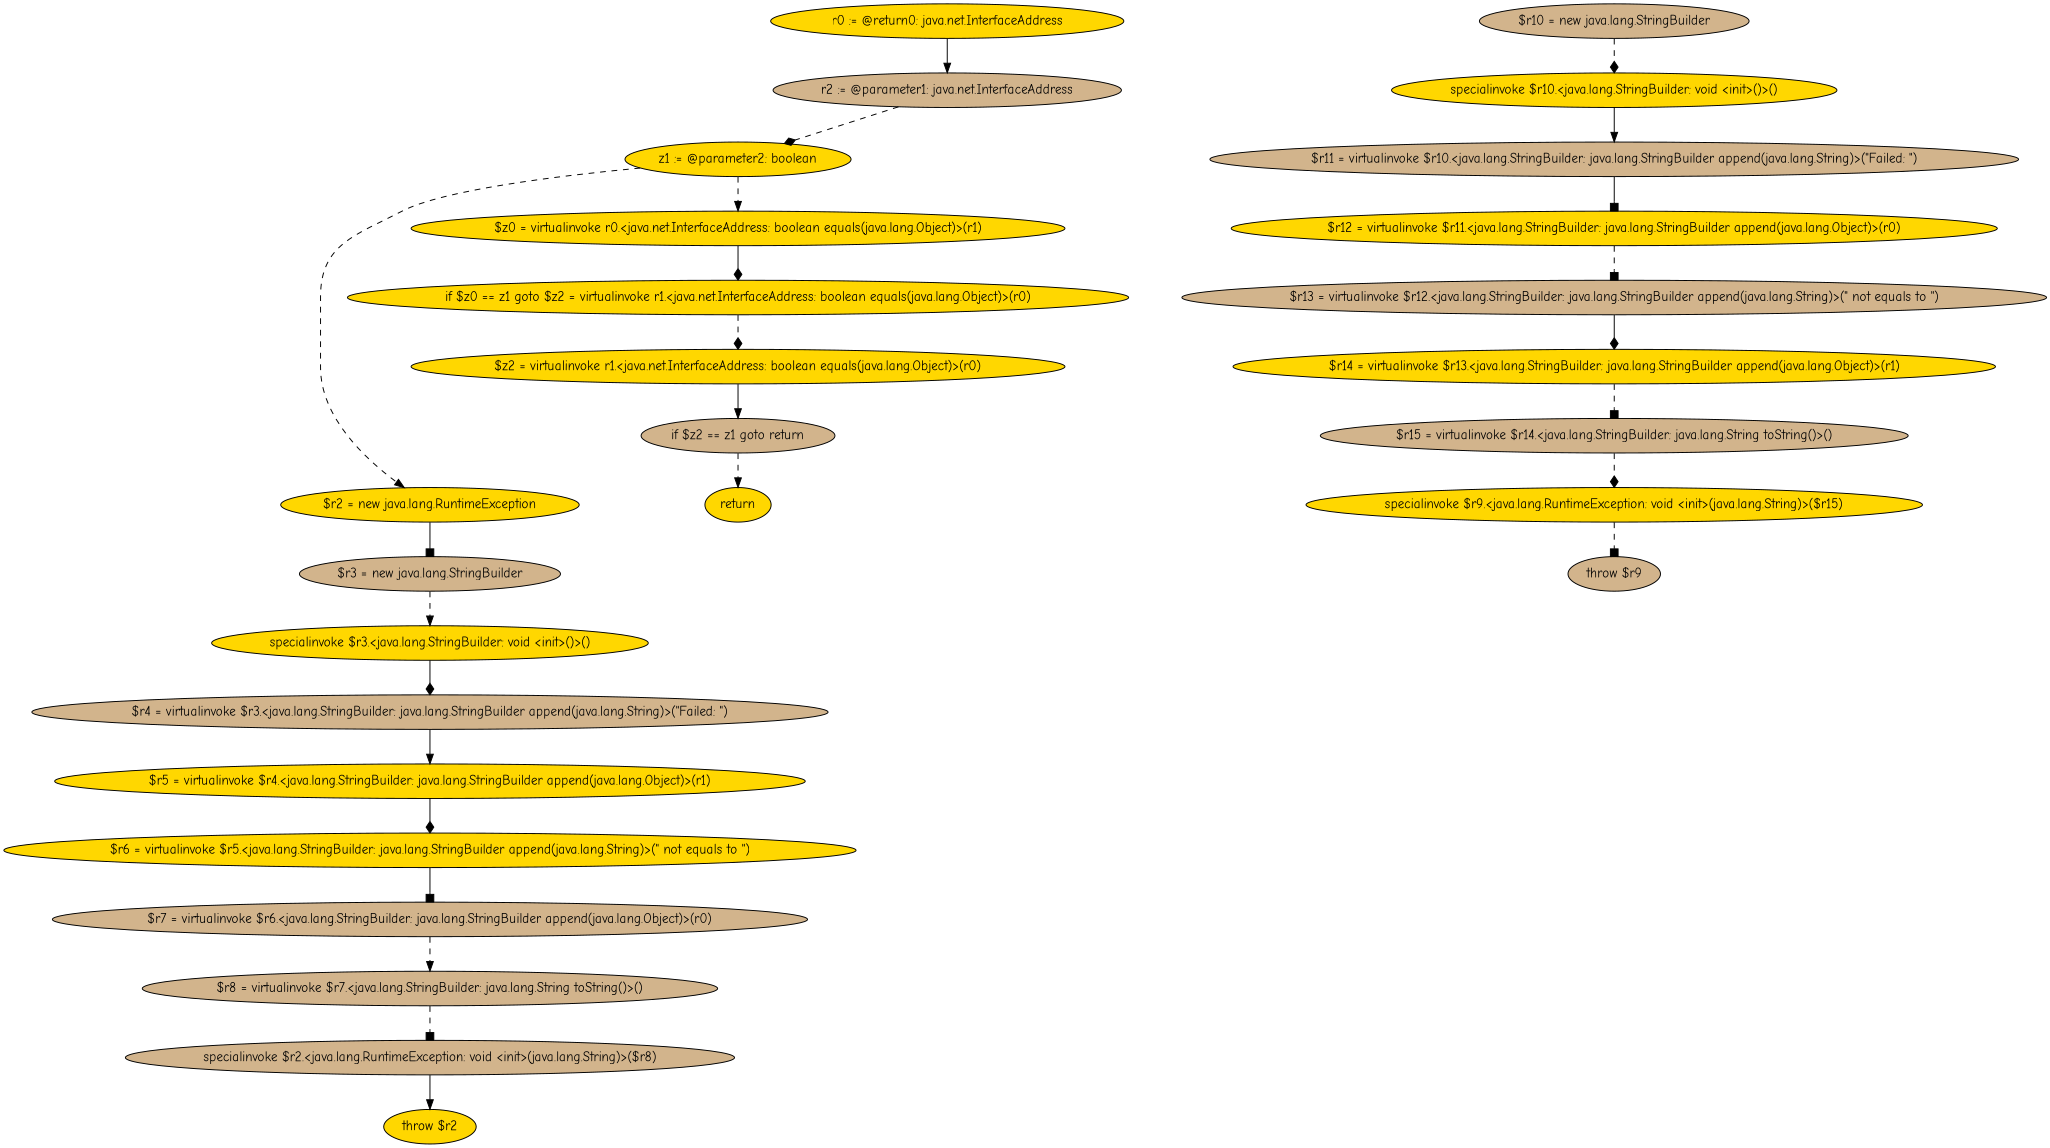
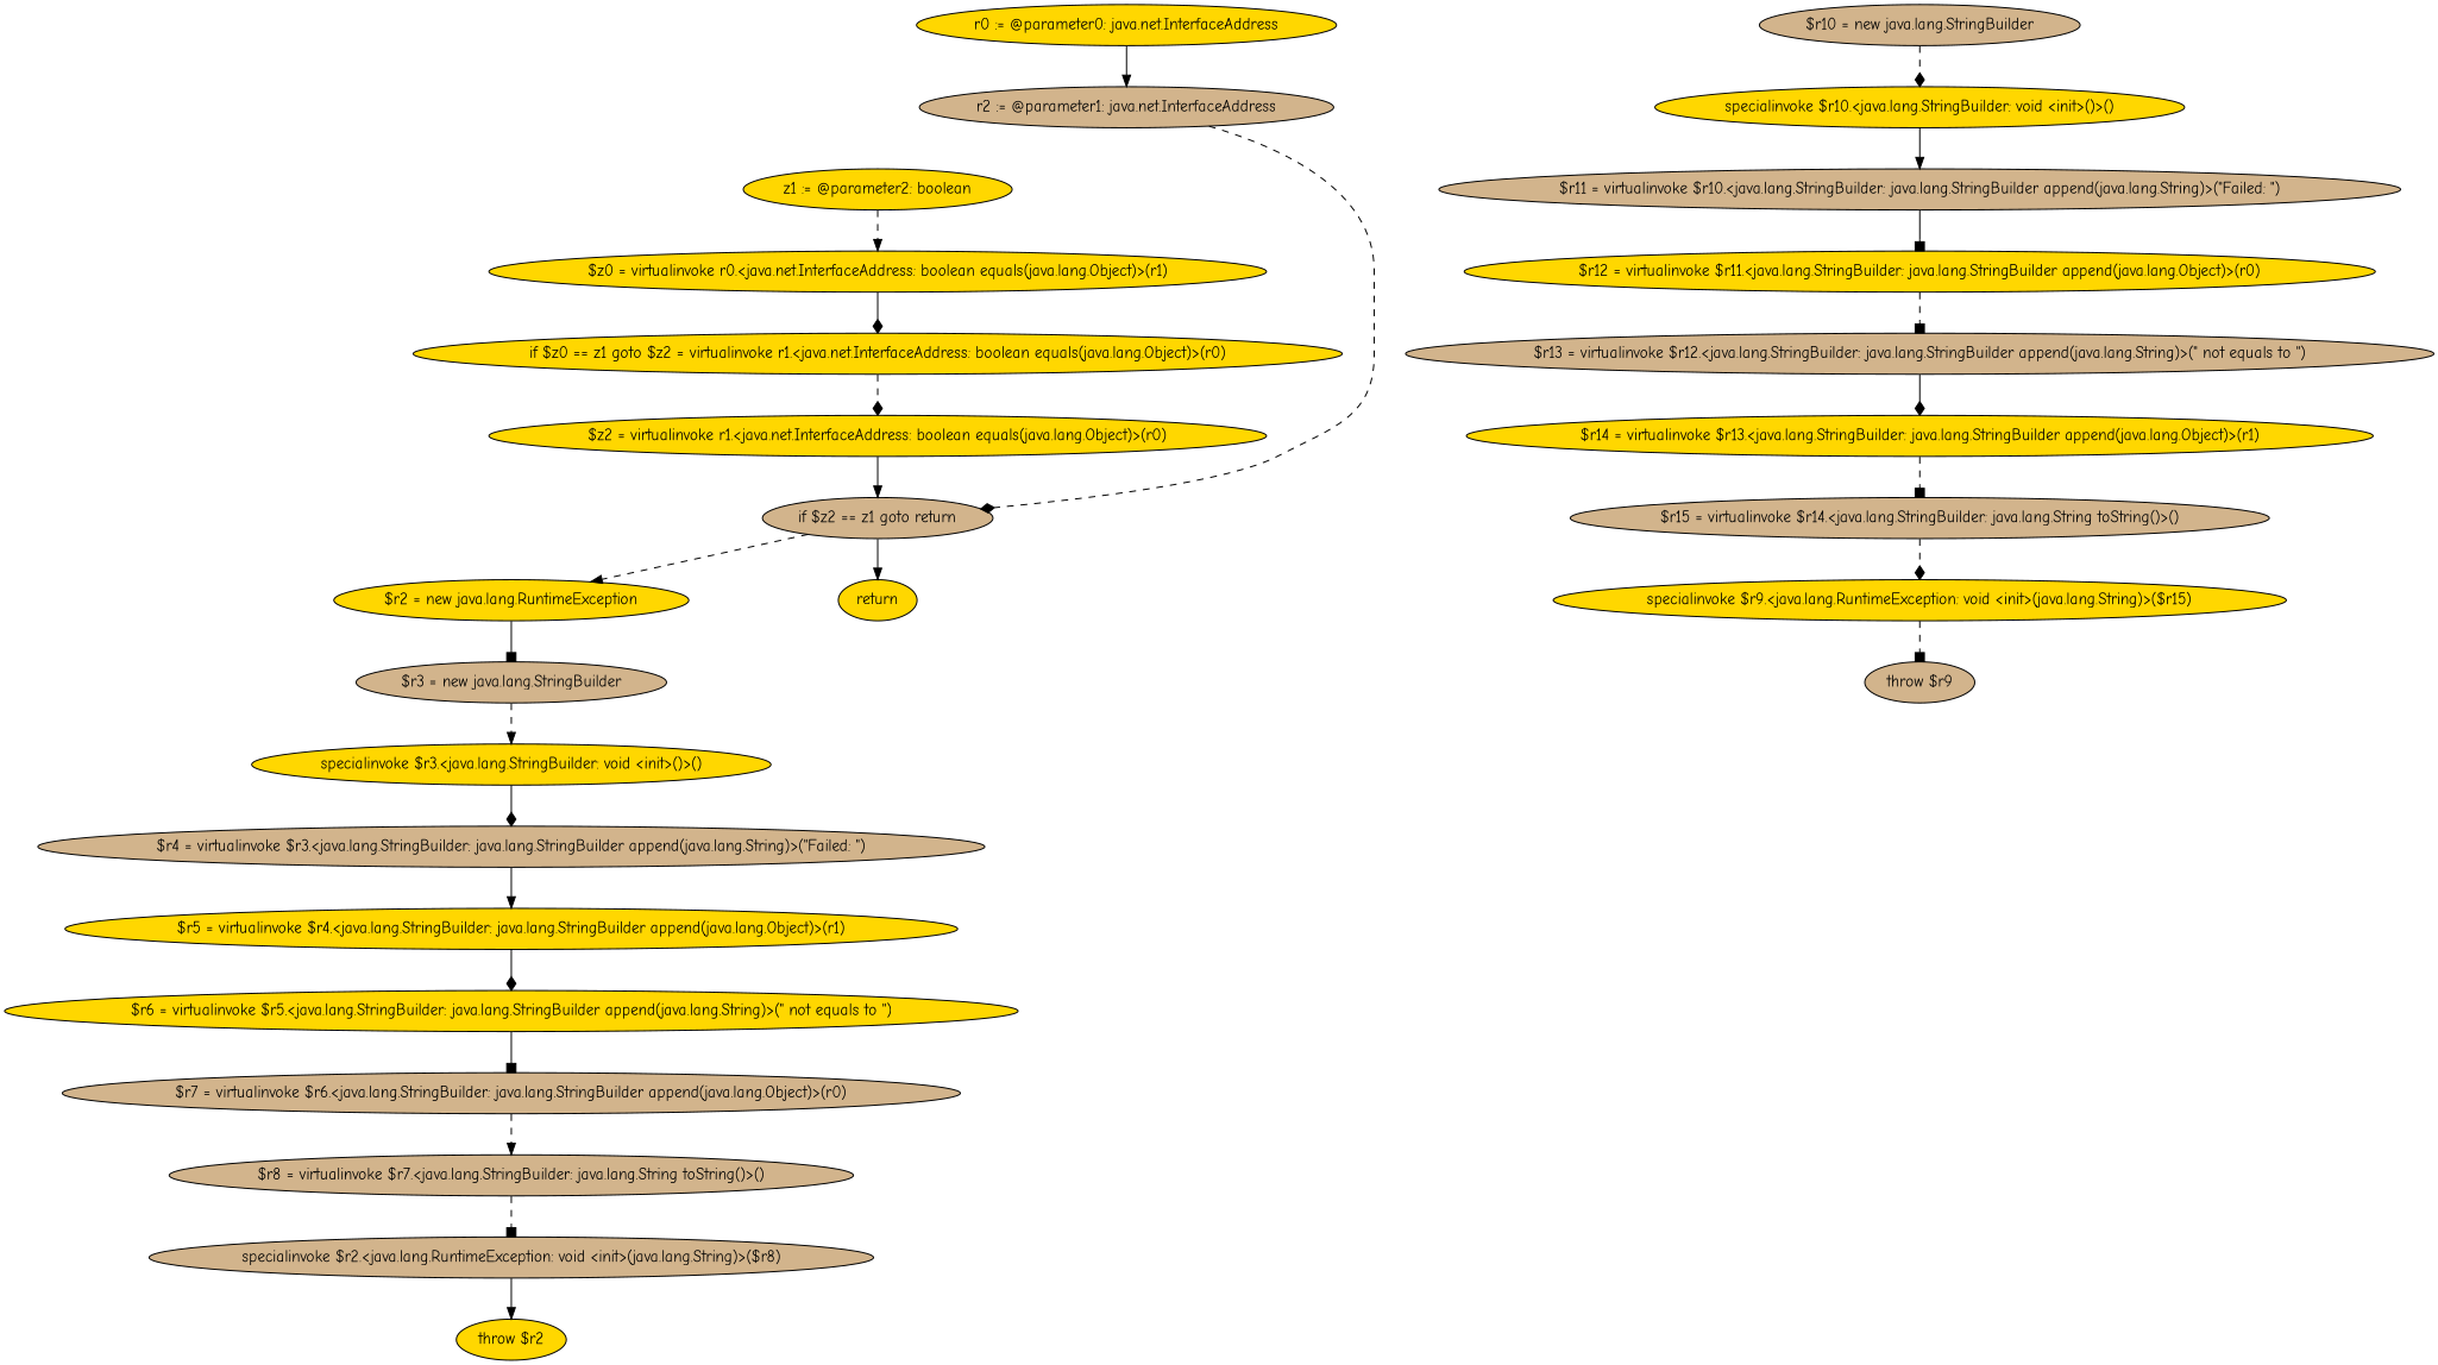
  digraph {
    fontname="Comic Neue"
    node [fillcolor=gold fontname="Comic Neue" style=filled]
    edge [arrowhead=normal fontname="Comic Neue" style=dashed]
    n1 [fillcolor=tan label="r2 := @parameter1: java.net.InterfaceAddress"]
-   "r0 := @parameter0: java.net.InterfaceAddress" [label="r0 := @return0: java.net.InterfaceAddress"]
+   "r0 := @parameter0: java.net.InterfaceAddress"
    "z1 := @parameter2: boolean"
    "$z0 = virtualinvoke r0.<java.net.InterfaceAddress: boolean equals(java.lang.Object)>(r1)"
    "if $z0 == z1 goto $z2 = virtualinvoke r1.<java.net.InterfaceAddress: boolean equals(java.lang.Object)>(r0)"
    "$z2 = virtualinvoke r1.<java.net.InterfaceAddress: boolean equals(java.lang.Object)>(r0)"
    "if $z2 == z1 goto return" [fillcolor=tan]
    "$r10 = new java.lang.StringBuilder" [fillcolor=tan]
    "specialinvoke $r10.<java.lang.StringBuilder: void <init>()>()"
    "$r11 = virtualinvoke $r10.<java.lang.StringBuilder: java.lang.StringBuilder append(java.lang.String)>(\"Failed: \")" [fillcolor=tan]
    "$r12 = virtualinvoke $r11.<java.lang.StringBuilder: java.lang.StringBuilder append(java.lang.Object)>(r0)"
    "$r13 = virtualinvoke $r12.<java.lang.StringBuilder: java.lang.StringBuilder append(java.lang.String)>(\" not equals to \")" [fillcolor=tan]
    "$r14 = virtualinvoke $r13.<java.lang.StringBuilder: java.lang.StringBuilder append(java.lang.Object)>(r1)"
    "$r15 = virtualinvoke $r14.<java.lang.StringBuilder: java.lang.String toString()>()" [fillcolor=tan]
    "specialinvoke $r9.<java.lang.RuntimeException: void <init>(java.lang.String)>($r15)"
    "throw $r9" [fillcolor=tan]
    "$r2 = new java.lang.RuntimeException"
    return
    "$r3 = new java.lang.StringBuilder" [fillcolor=tan]
    "specialinvoke $r3.<java.lang.StringBuilder: void <init>()>()"
    "$r4 = virtualinvoke $r3.<java.lang.StringBuilder: java.lang.StringBuilder append(java.lang.String)>(\"Failed: \")" [fillcolor=tan]
    "$r5 = virtualinvoke $r4.<java.lang.StringBuilder: java.lang.StringBuilder append(java.lang.Object)>(r1)"
    "$r6 = virtualinvoke $r5.<java.lang.StringBuilder: java.lang.StringBuilder append(java.lang.String)>(\" not equals to \")"
    "$r7 = virtualinvoke $r6.<java.lang.StringBuilder: java.lang.StringBuilder append(java.lang.Object)>(r0)" [fillcolor=tan]
    "$r8 = virtualinvoke $r7.<java.lang.StringBuilder: java.lang.String toString()>()" [fillcolor=tan]
    "specialinvoke $r2.<java.lang.RuntimeException: void <init>(java.lang.String)>($r8)" [fillcolor=tan]
    "throw $r2"
-   n1 -> "z1 := @parameter2: boolean" [arrowhead=diamond]
+   n1 -> "if $z2 == z1 goto return" [arrowhead=diamond]
    "r0 := @parameter0: java.net.InterfaceAddress" -> n1 [style=solid]
    "z1 := @parameter2: boolean" -> "$z0 = virtualinvoke r0.<java.net.InterfaceAddress: boolean equals(java.lang.Object)>(r1)"
    "$z0 = virtualinvoke r0.<java.net.InterfaceAddress: boolean equals(java.lang.Object)>(r1)" -> "if $z0 == z1 goto $z2 = virtualinvoke r1.<java.net.InterfaceAddress: boolean equals(java.lang.Object)>(r0)" [arrowhead=diamond style=solid]
    "if $z0 == z1 goto $z2 = virtualinvoke r1.<java.net.InterfaceAddress: boolean equals(java.lang.Object)>(r0)" -> "$z2 = virtualinvoke r1.<java.net.InterfaceAddress: boolean equals(java.lang.Object)>(r0)" [arrowhead=diamond]
    "$z2 = virtualinvoke r1.<java.net.InterfaceAddress: boolean equals(java.lang.Object)>(r0)" -> "if $z2 == z1 goto return" [style=solid]
-   "z1 := @parameter2: boolean" -> "$r2 = new java.lang.RuntimeException"
-   "if $z2 == z1 goto return" -> return
+   "if $z2 == z1 goto return" -> "$r2 = new java.lang.RuntimeException"
+   "if $z2 == z1 goto return" -> return [style=solid]
    "$r10 = new java.lang.StringBuilder" -> "specialinvoke $r10.<java.lang.StringBuilder: void <init>()>()" [arrowhead=diamond]
    "specialinvoke $r10.<java.lang.StringBuilder: void <init>()>()" -> "$r11 = virtualinvoke $r10.<java.lang.StringBuilder: java.lang.StringBuilder append(java.lang.String)>(\"Failed: \")" [style=solid]
    "$r11 = virtualinvoke $r10.<java.lang.StringBuilder: java.lang.StringBuilder append(java.lang.String)>(\"Failed: \")" -> "$r12 = virtualinvoke $r11.<java.lang.StringBuilder: java.lang.StringBuilder append(java.lang.Object)>(r0)" [arrowhead=box style=solid]
    "$r12 = virtualinvoke $r11.<java.lang.StringBuilder: java.lang.StringBuilder append(java.lang.Object)>(r0)" -> "$r13 = virtualinvoke $r12.<java.lang.StringBuilder: java.lang.StringBuilder append(java.lang.String)>(\" not equals to \")" [arrowhead=box]
    "$r13 = virtualinvoke $r12.<java.lang.StringBuilder: java.lang.StringBuilder append(java.lang.String)>(\" not equals to \")" -> "$r14 = virtualinvoke $r13.<java.lang.StringBuilder: java.lang.StringBuilder append(java.lang.Object)>(r1)" [arrowhead=diamond style=solid]
    "$r14 = virtualinvoke $r13.<java.lang.StringBuilder: java.lang.StringBuilder append(java.lang.Object)>(r1)" -> "$r15 = virtualinvoke $r14.<java.lang.StringBuilder: java.lang.String toString()>()" [arrowhead=box]
    "$r15 = virtualinvoke $r14.<java.lang.StringBuilder: java.lang.String toString()>()" -> "specialinvoke $r9.<java.lang.RuntimeException: void <init>(java.lang.String)>($r15)" [arrowhead=diamond]
    "specialinvoke $r9.<java.lang.RuntimeException: void <init>(java.lang.String)>($r15)" -> "throw $r9" [arrowhead=box]
    "$r2 = new java.lang.RuntimeException" -> "$r3 = new java.lang.StringBuilder" [arrowhead=box style=solid]
    "$r3 = new java.lang.StringBuilder" -> "specialinvoke $r3.<java.lang.StringBuilder: void <init>()>()"
    "specialinvoke $r3.<java.lang.StringBuilder: void <init>()>()" -> "$r4 = virtualinvoke $r3.<java.lang.StringBuilder: java.lang.StringBuilder append(java.lang.String)>(\"Failed: \")" [arrowhead=diamond style=solid]
    "$r4 = virtualinvoke $r3.<java.lang.StringBuilder: java.lang.StringBuilder append(java.lang.String)>(\"Failed: \")" -> "$r5 = virtualinvoke $r4.<java.lang.StringBuilder: java.lang.StringBuilder append(java.lang.Object)>(r1)" [style=solid]
    "$r5 = virtualinvoke $r4.<java.lang.StringBuilder: java.lang.StringBuilder append(java.lang.Object)>(r1)" -> "$r6 = virtualinvoke $r5.<java.lang.StringBuilder: java.lang.StringBuilder append(java.lang.String)>(\" not equals to \")" [arrowhead=diamond style=solid]
    "$r6 = virtualinvoke $r5.<java.lang.StringBuilder: java.lang.StringBuilder append(java.lang.String)>(\" not equals to \")" -> "$r7 = virtualinvoke $r6.<java.lang.StringBuilder: java.lang.StringBuilder append(java.lang.Object)>(r0)" [arrowhead=box style=solid]
    "$r7 = virtualinvoke $r6.<java.lang.StringBuilder: java.lang.StringBuilder append(java.lang.Object)>(r0)" -> "$r8 = virtualinvoke $r7.<java.lang.StringBuilder: java.lang.String toString()>()"
    "$r8 = virtualinvoke $r7.<java.lang.StringBuilder: java.lang.String toString()>()" -> "specialinvoke $r2.<java.lang.RuntimeException: void <init>(java.lang.String)>($r8)" [arrowhead=box]
    "specialinvoke $r2.<java.lang.RuntimeException: void <init>(java.lang.String)>($r8)" -> "throw $r2" [style=solid]
  }
